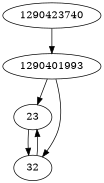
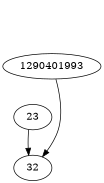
  strict digraph {
    n1 [label=23]
    1290401993
    n3 [label=32]
-   1290423740
    n1 -> n3
-   1290401993 -> n1
    1290401993 -> n3
-   n3 -> n1
-   1290423740 -> 1290401993
  }
